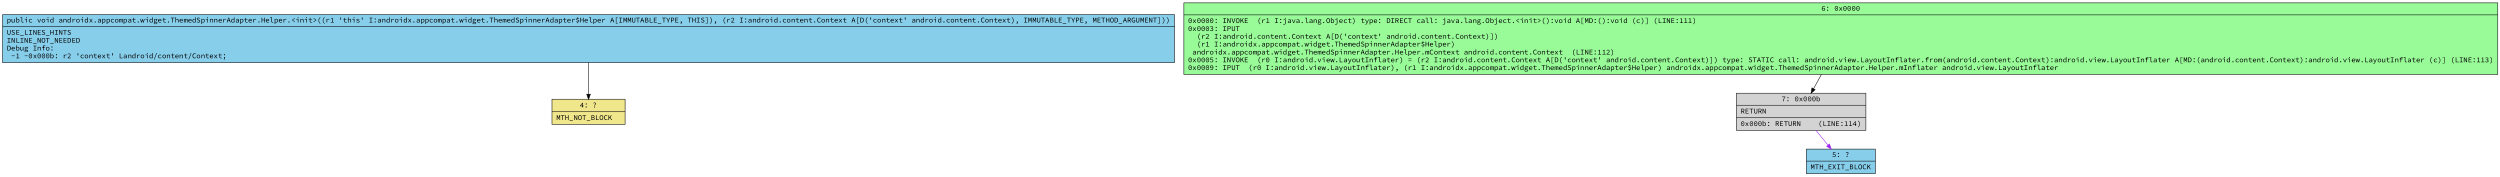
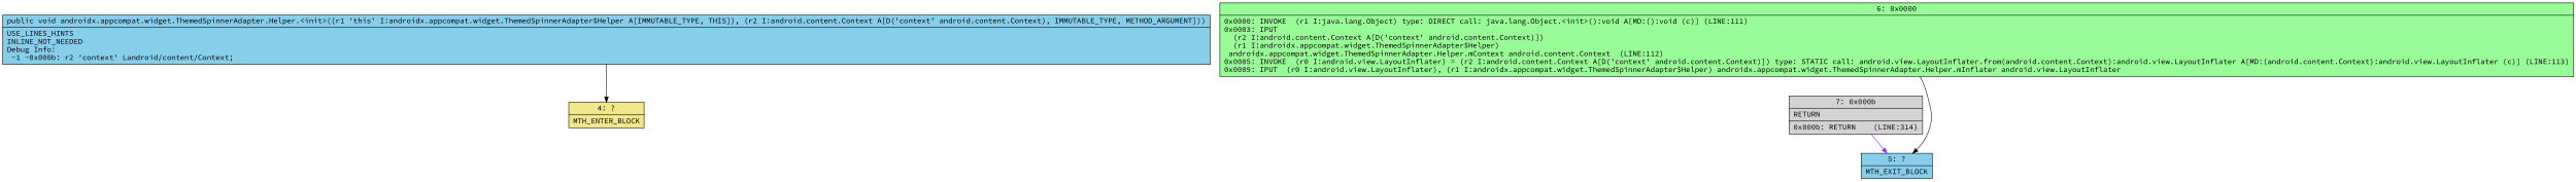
  digraph {
    fontname="Source Code Pro"
    node [fillcolor=skyblue fontname="Source Code Pro" shape=record style=filled]
    edge [color=black fontname="Source Code Pro"]
-   n1 [fillcolor=khaki label="{4\:\ ?|MTH_NOT_BLOCK\l}"]
+   n1 [fillcolor=khaki label="{4\:\ ?|MTH_ENTER_BLOCK\l}"]
    n2 [fillcolor=palegreen label="{6\:\ 0x0000|0x0000: INVOKE  (r1 I:java.lang.Object) type: DIRECT call: java.lang.Object.\<init\>():void A[MD:():void (c)] (LINE:111)\l0x0003: IPUT  \l  (r2 I:android.content.Context A[D('context' android.content.Context)])\l  (r1 I:androidx.appcompat.widget.ThemedSpinnerAdapter$Helper)\l androidx.appcompat.widget.ThemedSpinnerAdapter.Helper.mContext android.content.Context  (LINE:112)\l0x0005: INVOKE  (r0 I:android.view.LayoutInflater) = (r2 I:android.content.Context A[D('context' android.content.Context)]) type: STATIC call: android.view.LayoutInflater.from(android.content.Context):android.view.LayoutInflater A[MD:(android.content.Context):android.view.LayoutInflater (c)] (LINE:113)\l0x0009: IPUT  (r0 I:android.view.LayoutInflater), (r1 I:androidx.appcompat.widget.ThemedSpinnerAdapter$Helper) androidx.appcompat.widget.ThemedSpinnerAdapter.Helper.mInflater android.view.LayoutInflater \l}"]
-   n3 [fillcolor=lightgrey label="{7\:\ 0x000b|RETURN\l|0x000b: RETURN    (LINE:114)\l}"]
+   n3 [fillcolor=lightgrey label="{7\:\ 0x000b|RETURN\l|0x000b: RETURN    (LINE:314)\l}"]
    n4 [label="{5\:\ ?|MTH_EXIT_BLOCK\l}"]
    n5 [label="{public void androidx.appcompat.widget.ThemedSpinnerAdapter.Helper.\<init\>((r1 'this' I:androidx.appcompat.widget.ThemedSpinnerAdapter$Helper A[IMMUTABLE_TYPE, THIS]), (r2 I:android.content.Context A[D('context' android.content.Context), IMMUTABLE_TYPE, METHOD_ARGUMENT]))  | USE_LINES_HINTS\lINLINE_NOT_NEEDED\lDebug Info:\l  \-1 \-0x000b: r2 'context' Landroid\/content\/Context;\l}"]
-   n2 -> n3
+   n2 -> n4
    n3 -> n4 [color=purple]
    n5 -> n1
  }
